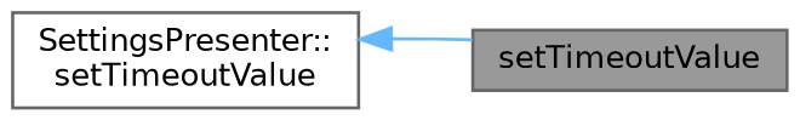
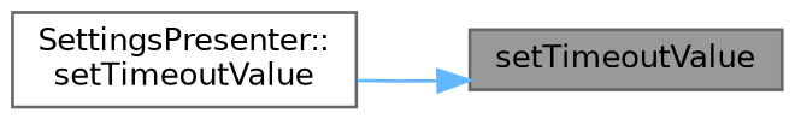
  digraph {
    rankdir=RL
    node [fontname=Helvetica fontsize=10 shape=box style=filled]
    n1 [color=gray40 fillcolor=grey60 fontcolor=black height=0.2 label=setTimeoutValue width=0.4]
    n2 [color=grey40 fillcolor=white height=0.2 label="SettingsPresenter::\lsetTimeoutValue" width=0.4]
-   n2 -> n1 [color=steelblue1 dir=back fontname=Helvetica fontsize=10 labelfontname=Helvetica labelfontsize=10 style=solid]
+   n1 -> n2 [color=steelblue1 dir=back fontname=Helvetica fontsize=10 labelfontname=Helvetica labelfontsize=10 style=solid]
  }
